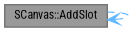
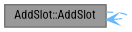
  digraph {
    rankdir=TB
    fontname="Roboto Condensed"
-   n1 [color=gray40 fillcolor=grey60 fontcolor=black fontname="Roboto Condensed" fontsize=10 height=0.2 label="SCanvas::AddSlot" shape=box style=filled width=0.4]
+   n1 [color=gray40 fillcolor=grey60 fontcolor=black fontname="Roboto Condensed" fontsize=10 height=0.2 label="AddSlot::AddSlot" shape=box style=filled width=0.4]
    n1 -> n1 [color=steelblue1 fontname="Roboto Condensed" fontsize=10 labelfontname=Helvetica labelfontsize=10 style=dashed arrowhead=vee]
  }
